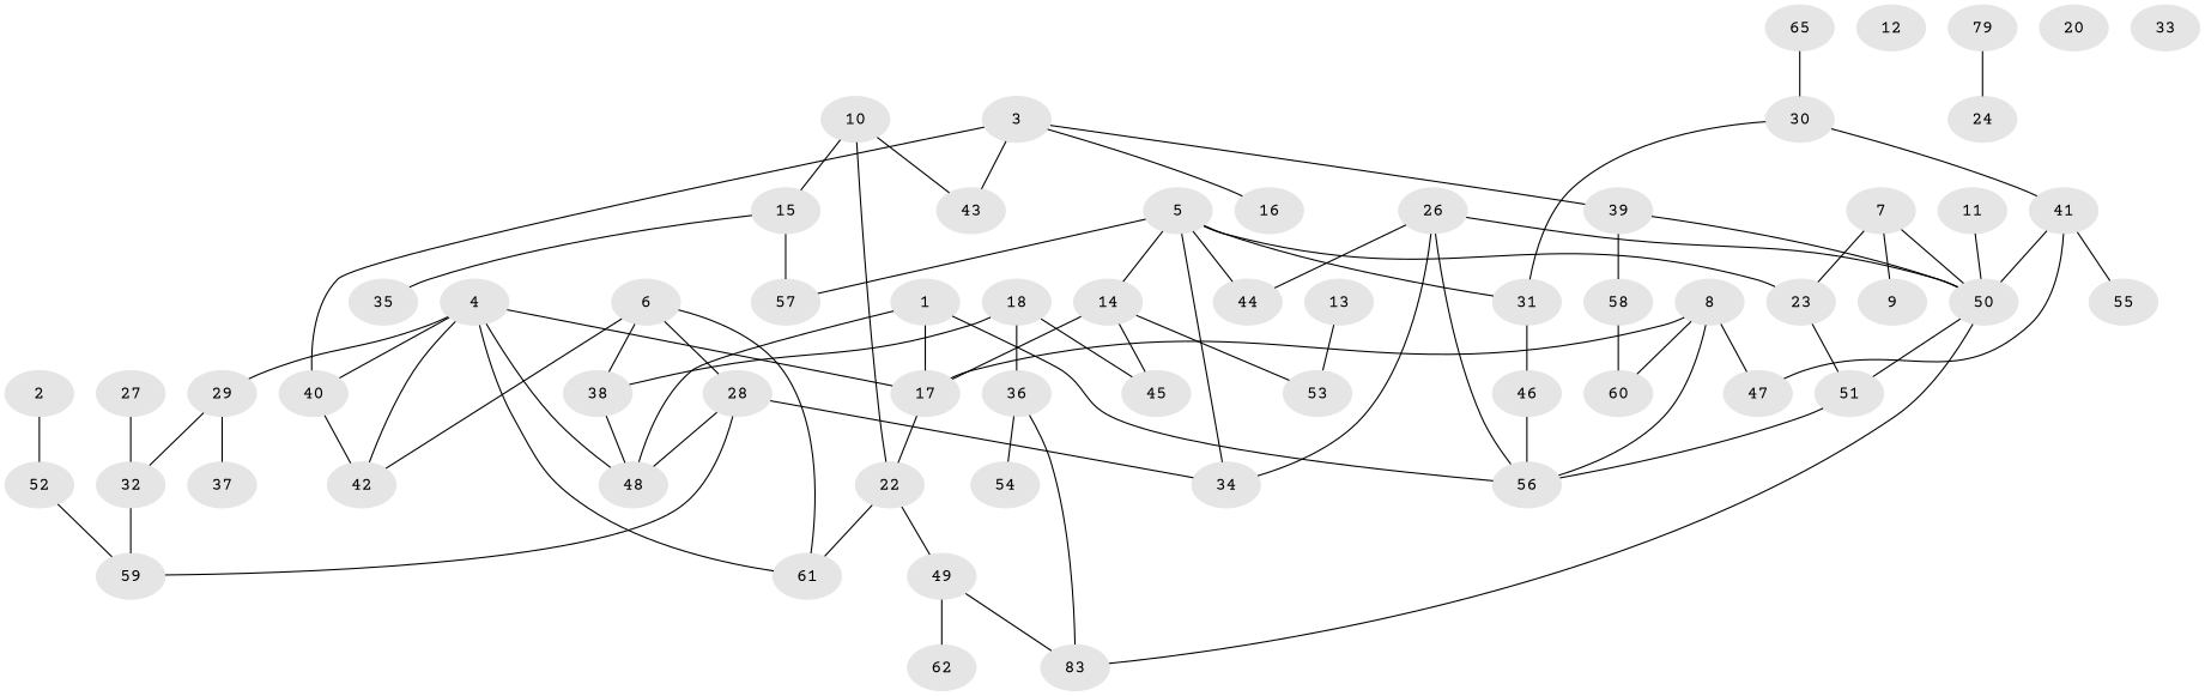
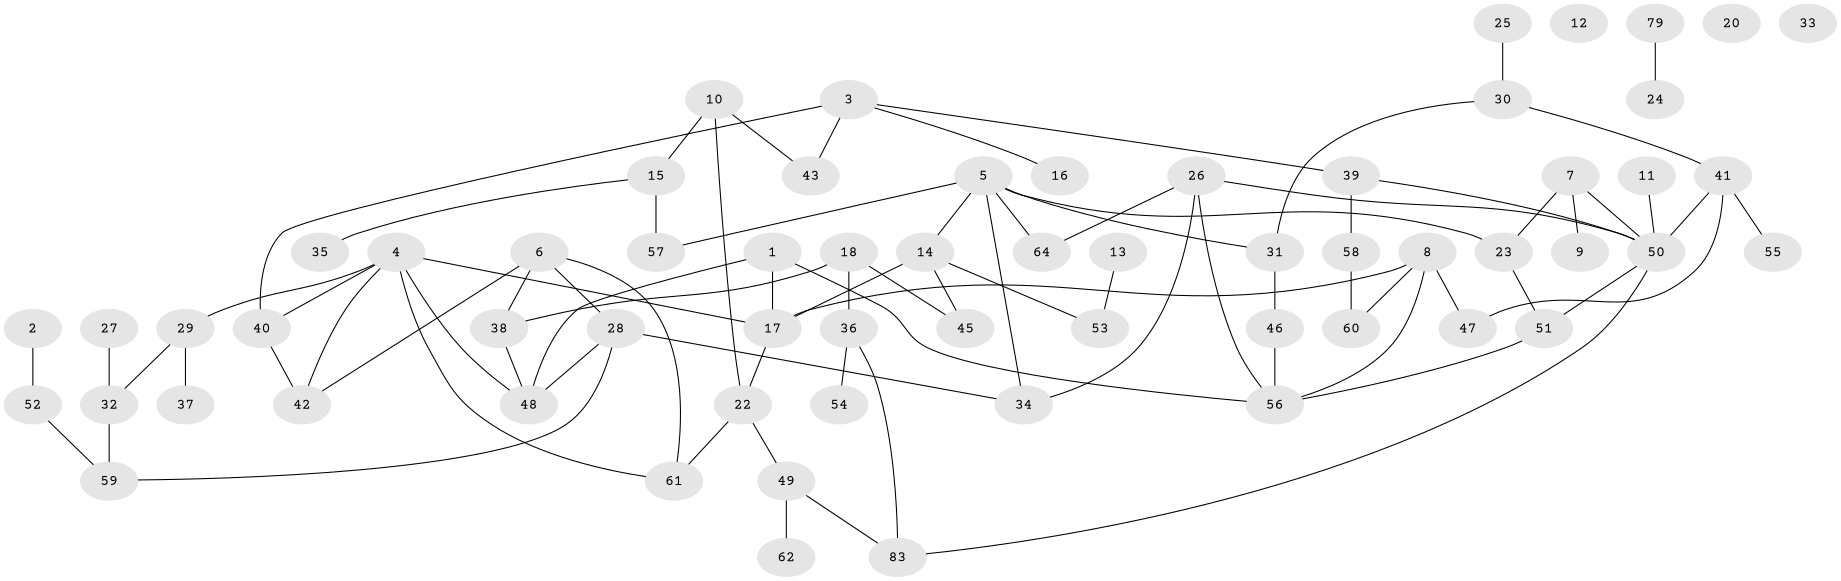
  graph {
    fontname="Courier Prime"
    node [color=gray90 fontname="Courier Prime" style=filled]
    edge [fontname="Courier Prime"]
    1
    17
    48
    56
    22
    2
    52
    59
    3
    16
    39
    40
    43
    15
    57
    35
    50
    58
    42
    4
    29
    61
    32
    37
    5
    14
    23
    31
    34
-   44
+   44 [label=64]
    53
    45
    51
    46
    6
    28
    38
    7
    9
    n40 [label=83]
    8
    47
    60
    10
    49
    11
    12
    13
    18
    36
    54
    n52 [label=79]
    24
    20
    62
-   25 [label=65]
+   25
    30
    41
    26
    27
    55
    33
    1 -- 17
    1 -- 48
    1 -- 56
    17 -- 22
    22 -- 61
    22 -- 49
    2 -- 52
    52 -- 59
    3 -- 16
    3 -- 39
    3 -- 40
    3 -- 43
    39 -- 50
    39 -- 58
    40 -- 42
    15 -- 57
    15 -- 35
    50 -- 51
    50 -- n40
    58 -- 60
    4 -- 17
    4 -- 48
    4 -- 40
    4 -- 42
    4 -- 29
    4 -- 61
    29 -- 32
    29 -- 37
    32 -- 59
    5 -- 57
    5 -- 14
    5 -- 23
    5 -- 31
    5 -- 34
    5 -- 44
    14 -- 17
    14 -- 53
    14 -- 45
    23 -- 51
    31 -- 46
    51 -- 56
    46 -- 56
    6 -- 42
    6 -- 61
    6 -- 28
    6 -- 38
    28 -- 48
    28 -- 59
    28 -- 34
    38 -- 48
    7 -- 50
    7 -- 23
    7 -- 9
    8 -- 17
    8 -- 56
    8 -- 47
    8 -- 60
    10 -- 22
    10 -- 43
    10 -- 15
    49 -- n40
    49 -- 62
    11 -- 50
    13 -- 53
    18 -- 45
    18 -- 38
    18 -- 36
    36 -- n40
    36 -- 54
    n52 -- 24
    25 -- 30
    30 -- 31
    30 -- 41
    41 -- 50
    41 -- 47
    41 -- 55
    26 -- 56
    26 -- 50
    26 -- 34
    26 -- 44
    27 -- 32
  }
